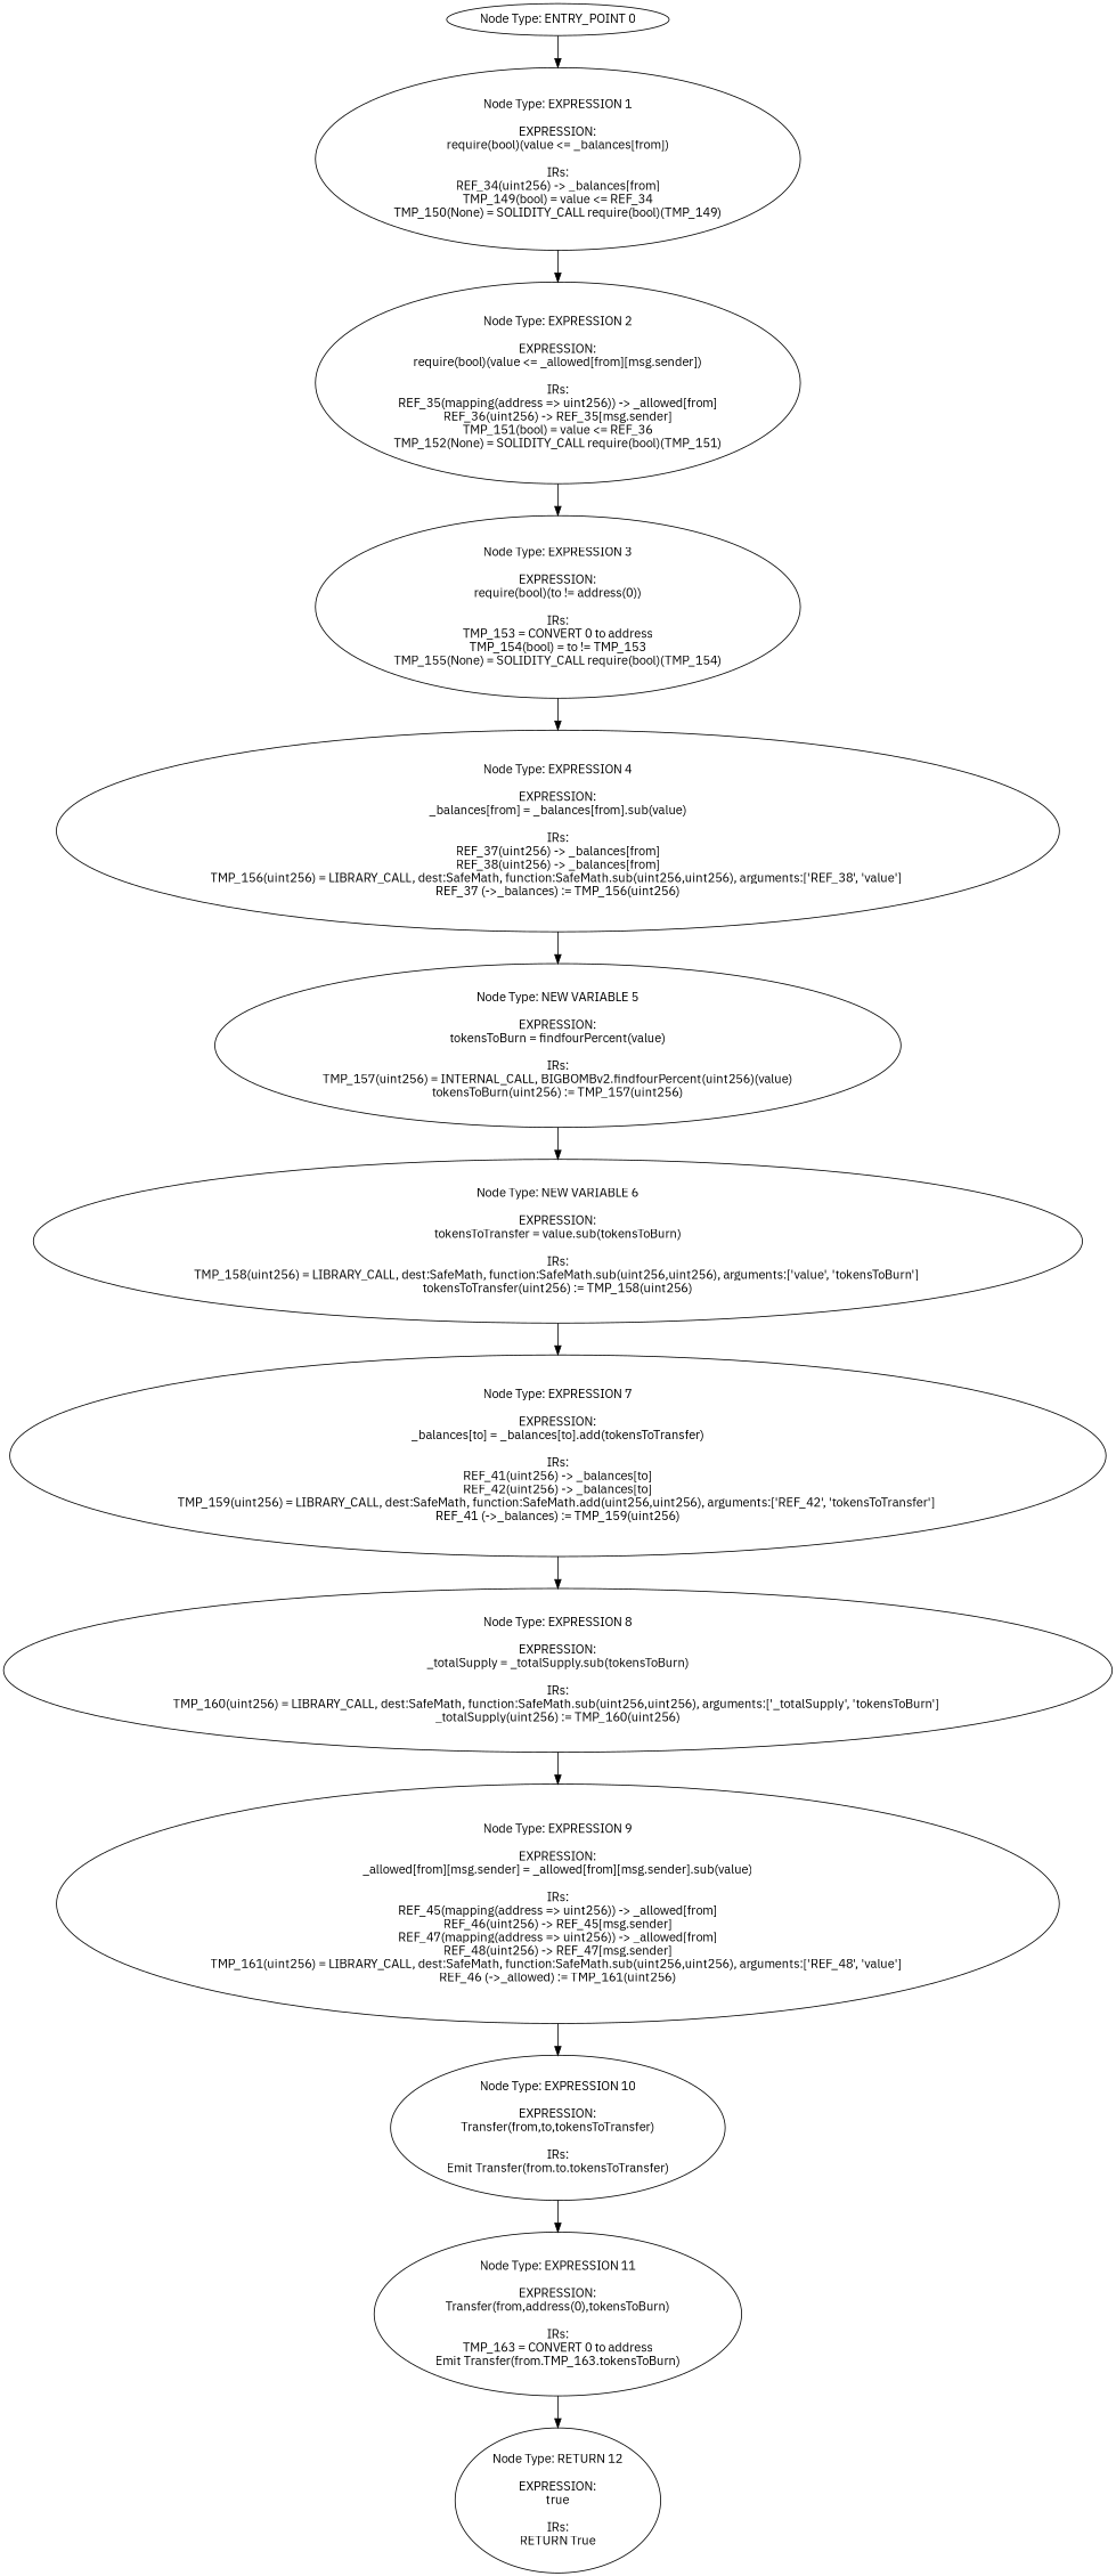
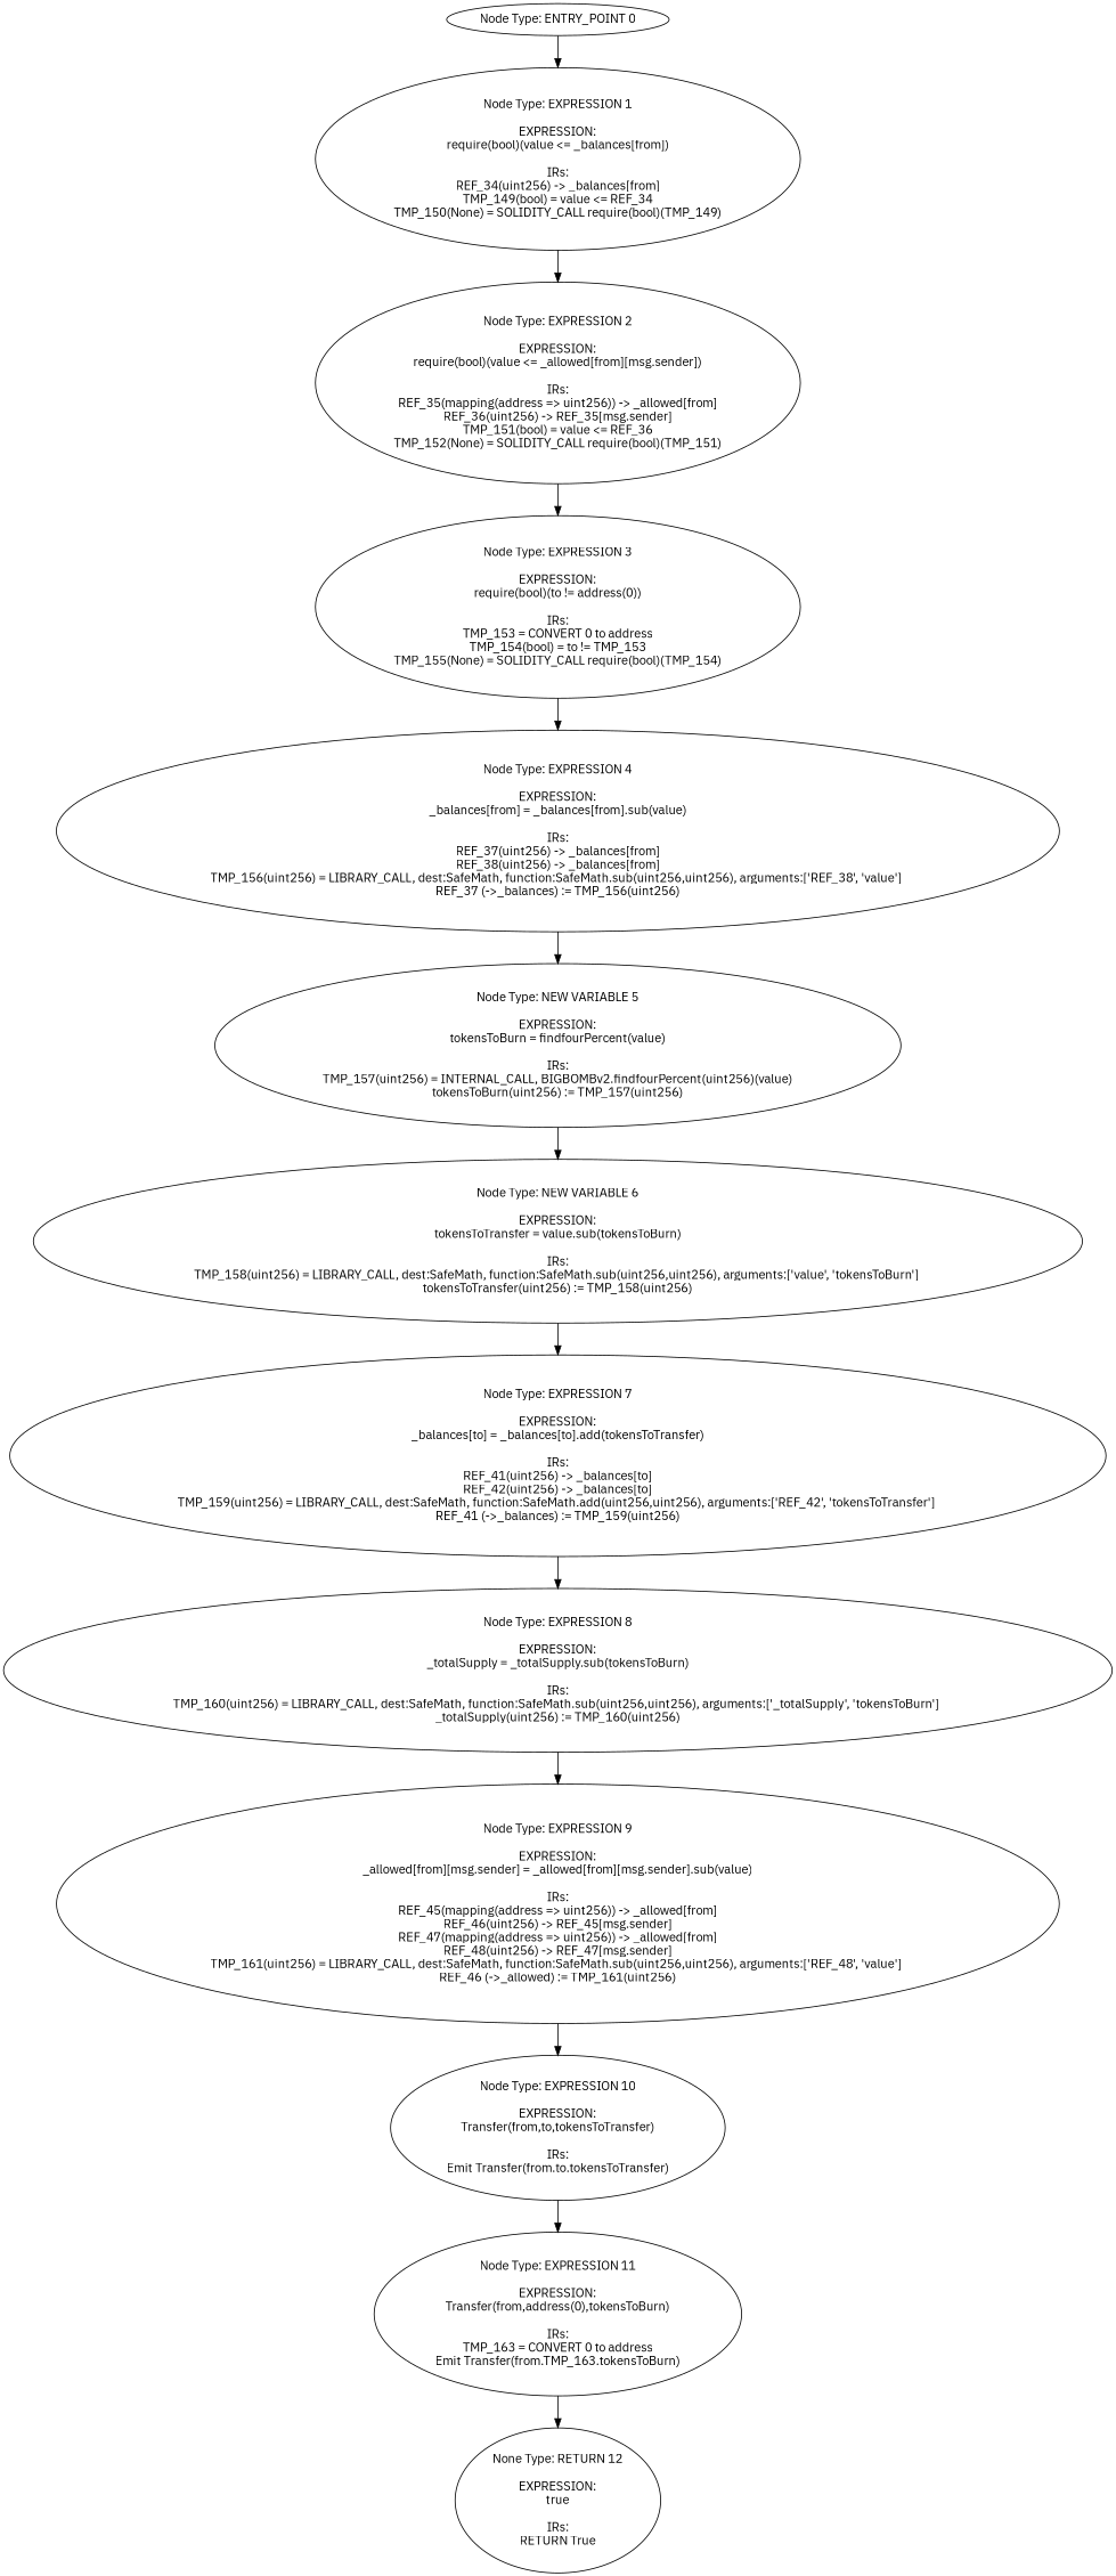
  digraph {
    fontname="IBM Plex Sans"
    node [fontname="IBM Plex Sans"]
    edge [fontname="IBM Plex Sans"]
    n1 [label="Node Type: ENTRY_POINT 0\n"]
    n2 [label="Node Type: EXPRESSION 1\n\nEXPRESSION:\nrequire(bool)(value <= _balances[from])\n\nIRs:\nREF_34(uint256) -> _balances[from]\nTMP_149(bool) = value <= REF_34\nTMP_150(None) = SOLIDITY_CALL require(bool)(TMP_149)"]
    n3 [label="Node Type: EXPRESSION 2\n\nEXPRESSION:\nrequire(bool)(value <= _allowed[from][msg.sender])\n\nIRs:\nREF_35(mapping(address => uint256)) -> _allowed[from]\nREF_36(uint256) -> REF_35[msg.sender]\nTMP_151(bool) = value <= REF_36\nTMP_152(None) = SOLIDITY_CALL require(bool)(TMP_151)"]
    n4 [label="Node Type: EXPRESSION 3\n\nEXPRESSION:\nrequire(bool)(to != address(0))\n\nIRs:\nTMP_153 = CONVERT 0 to address\nTMP_154(bool) = to != TMP_153\nTMP_155(None) = SOLIDITY_CALL require(bool)(TMP_154)"]
    n5 [label="Node Type: EXPRESSION 4\n\nEXPRESSION:\n_balances[from] = _balances[from].sub(value)\n\nIRs:\nREF_37(uint256) -> _balances[from]\nREF_38(uint256) -> _balances[from]\nTMP_156(uint256) = LIBRARY_CALL, dest:SafeMath, function:SafeMath.sub(uint256,uint256), arguments:['REF_38', 'value'] \nREF_37 (->_balances) := TMP_156(uint256)"]
    n6 [label="Node Type: NEW VARIABLE 5\n\nEXPRESSION:\ntokensToBurn = findfourPercent(value)\n\nIRs:\nTMP_157(uint256) = INTERNAL_CALL, BIGBOMBv2.findfourPercent(uint256)(value)\ntokensToBurn(uint256) := TMP_157(uint256)"]
    n7 [label="Node Type: NEW VARIABLE 6\n\nEXPRESSION:\ntokensToTransfer = value.sub(tokensToBurn)\n\nIRs:\nTMP_158(uint256) = LIBRARY_CALL, dest:SafeMath, function:SafeMath.sub(uint256,uint256), arguments:['value', 'tokensToBurn'] \ntokensToTransfer(uint256) := TMP_158(uint256)"]
    n8 [label="Node Type: EXPRESSION 7\n\nEXPRESSION:\n_balances[to] = _balances[to].add(tokensToTransfer)\n\nIRs:\nREF_41(uint256) -> _balances[to]\nREF_42(uint256) -> _balances[to]\nTMP_159(uint256) = LIBRARY_CALL, dest:SafeMath, function:SafeMath.add(uint256,uint256), arguments:['REF_42', 'tokensToTransfer'] \nREF_41 (->_balances) := TMP_159(uint256)"]
    n9 [label="Node Type: EXPRESSION 8\n\nEXPRESSION:\n_totalSupply = _totalSupply.sub(tokensToBurn)\n\nIRs:\nTMP_160(uint256) = LIBRARY_CALL, dest:SafeMath, function:SafeMath.sub(uint256,uint256), arguments:['_totalSupply', 'tokensToBurn'] \n_totalSupply(uint256) := TMP_160(uint256)"]
    n10 [label="Node Type: EXPRESSION 9\n\nEXPRESSION:\n_allowed[from][msg.sender] = _allowed[from][msg.sender].sub(value)\n\nIRs:\nREF_45(mapping(address => uint256)) -> _allowed[from]\nREF_46(uint256) -> REF_45[msg.sender]\nREF_47(mapping(address => uint256)) -> _allowed[from]\nREF_48(uint256) -> REF_47[msg.sender]\nTMP_161(uint256) = LIBRARY_CALL, dest:SafeMath, function:SafeMath.sub(uint256,uint256), arguments:['REF_48', 'value'] \nREF_46 (->_allowed) := TMP_161(uint256)"]
    n11 [label="Node Type: EXPRESSION 10\n\nEXPRESSION:\nTransfer(from,to,tokensToTransfer)\n\nIRs:\nEmit Transfer(from.to.tokensToTransfer)"]
    n12 [label="Node Type: EXPRESSION 11\n\nEXPRESSION:\nTransfer(from,address(0),tokensToBurn)\n\nIRs:\nTMP_163 = CONVERT 0 to address\nEmit Transfer(from.TMP_163.tokensToBurn)"]
-   n13 [label="Node Type: RETURN 12\n\nEXPRESSION:\ntrue\n\nIRs:\nRETURN True"]
+   n13 [label="None Type: RETURN 12\n\nEXPRESSION:\ntrue\n\nIRs:\nRETURN True"]
    n1 -> n2
    n2 -> n3
    n3 -> n4
    n4 -> n5
    n5 -> n6
    n6 -> n7
    n7 -> n8
    n8 -> n9
    n9 -> n10
    n10 -> n11
    n11 -> n12
    n12 -> n13
  }
